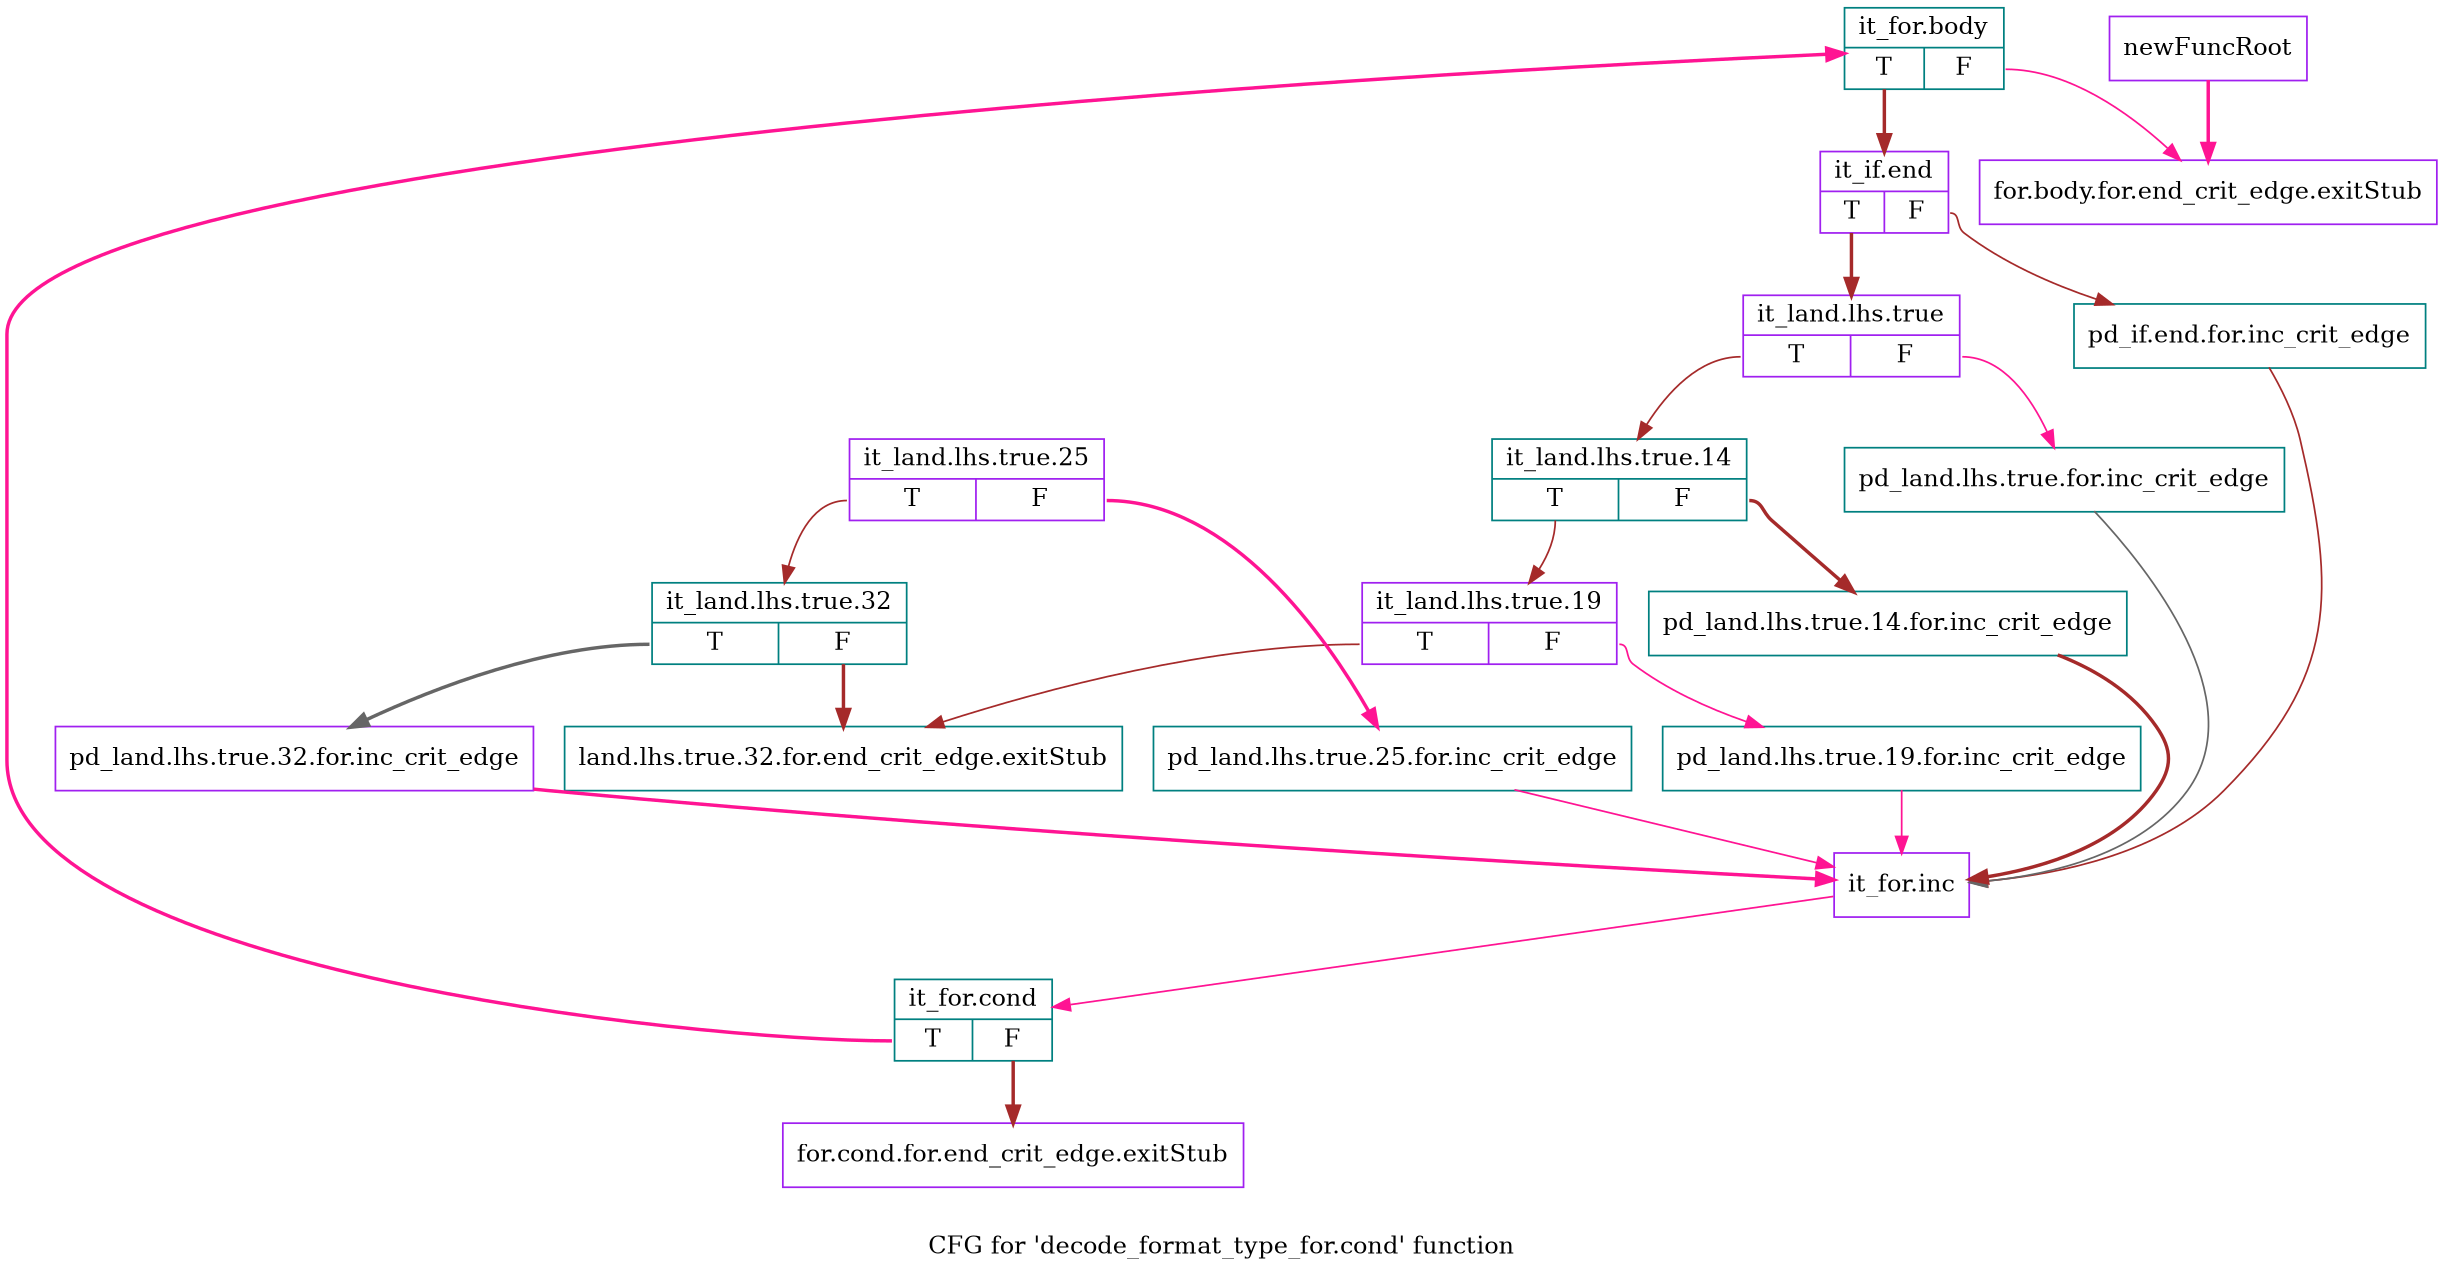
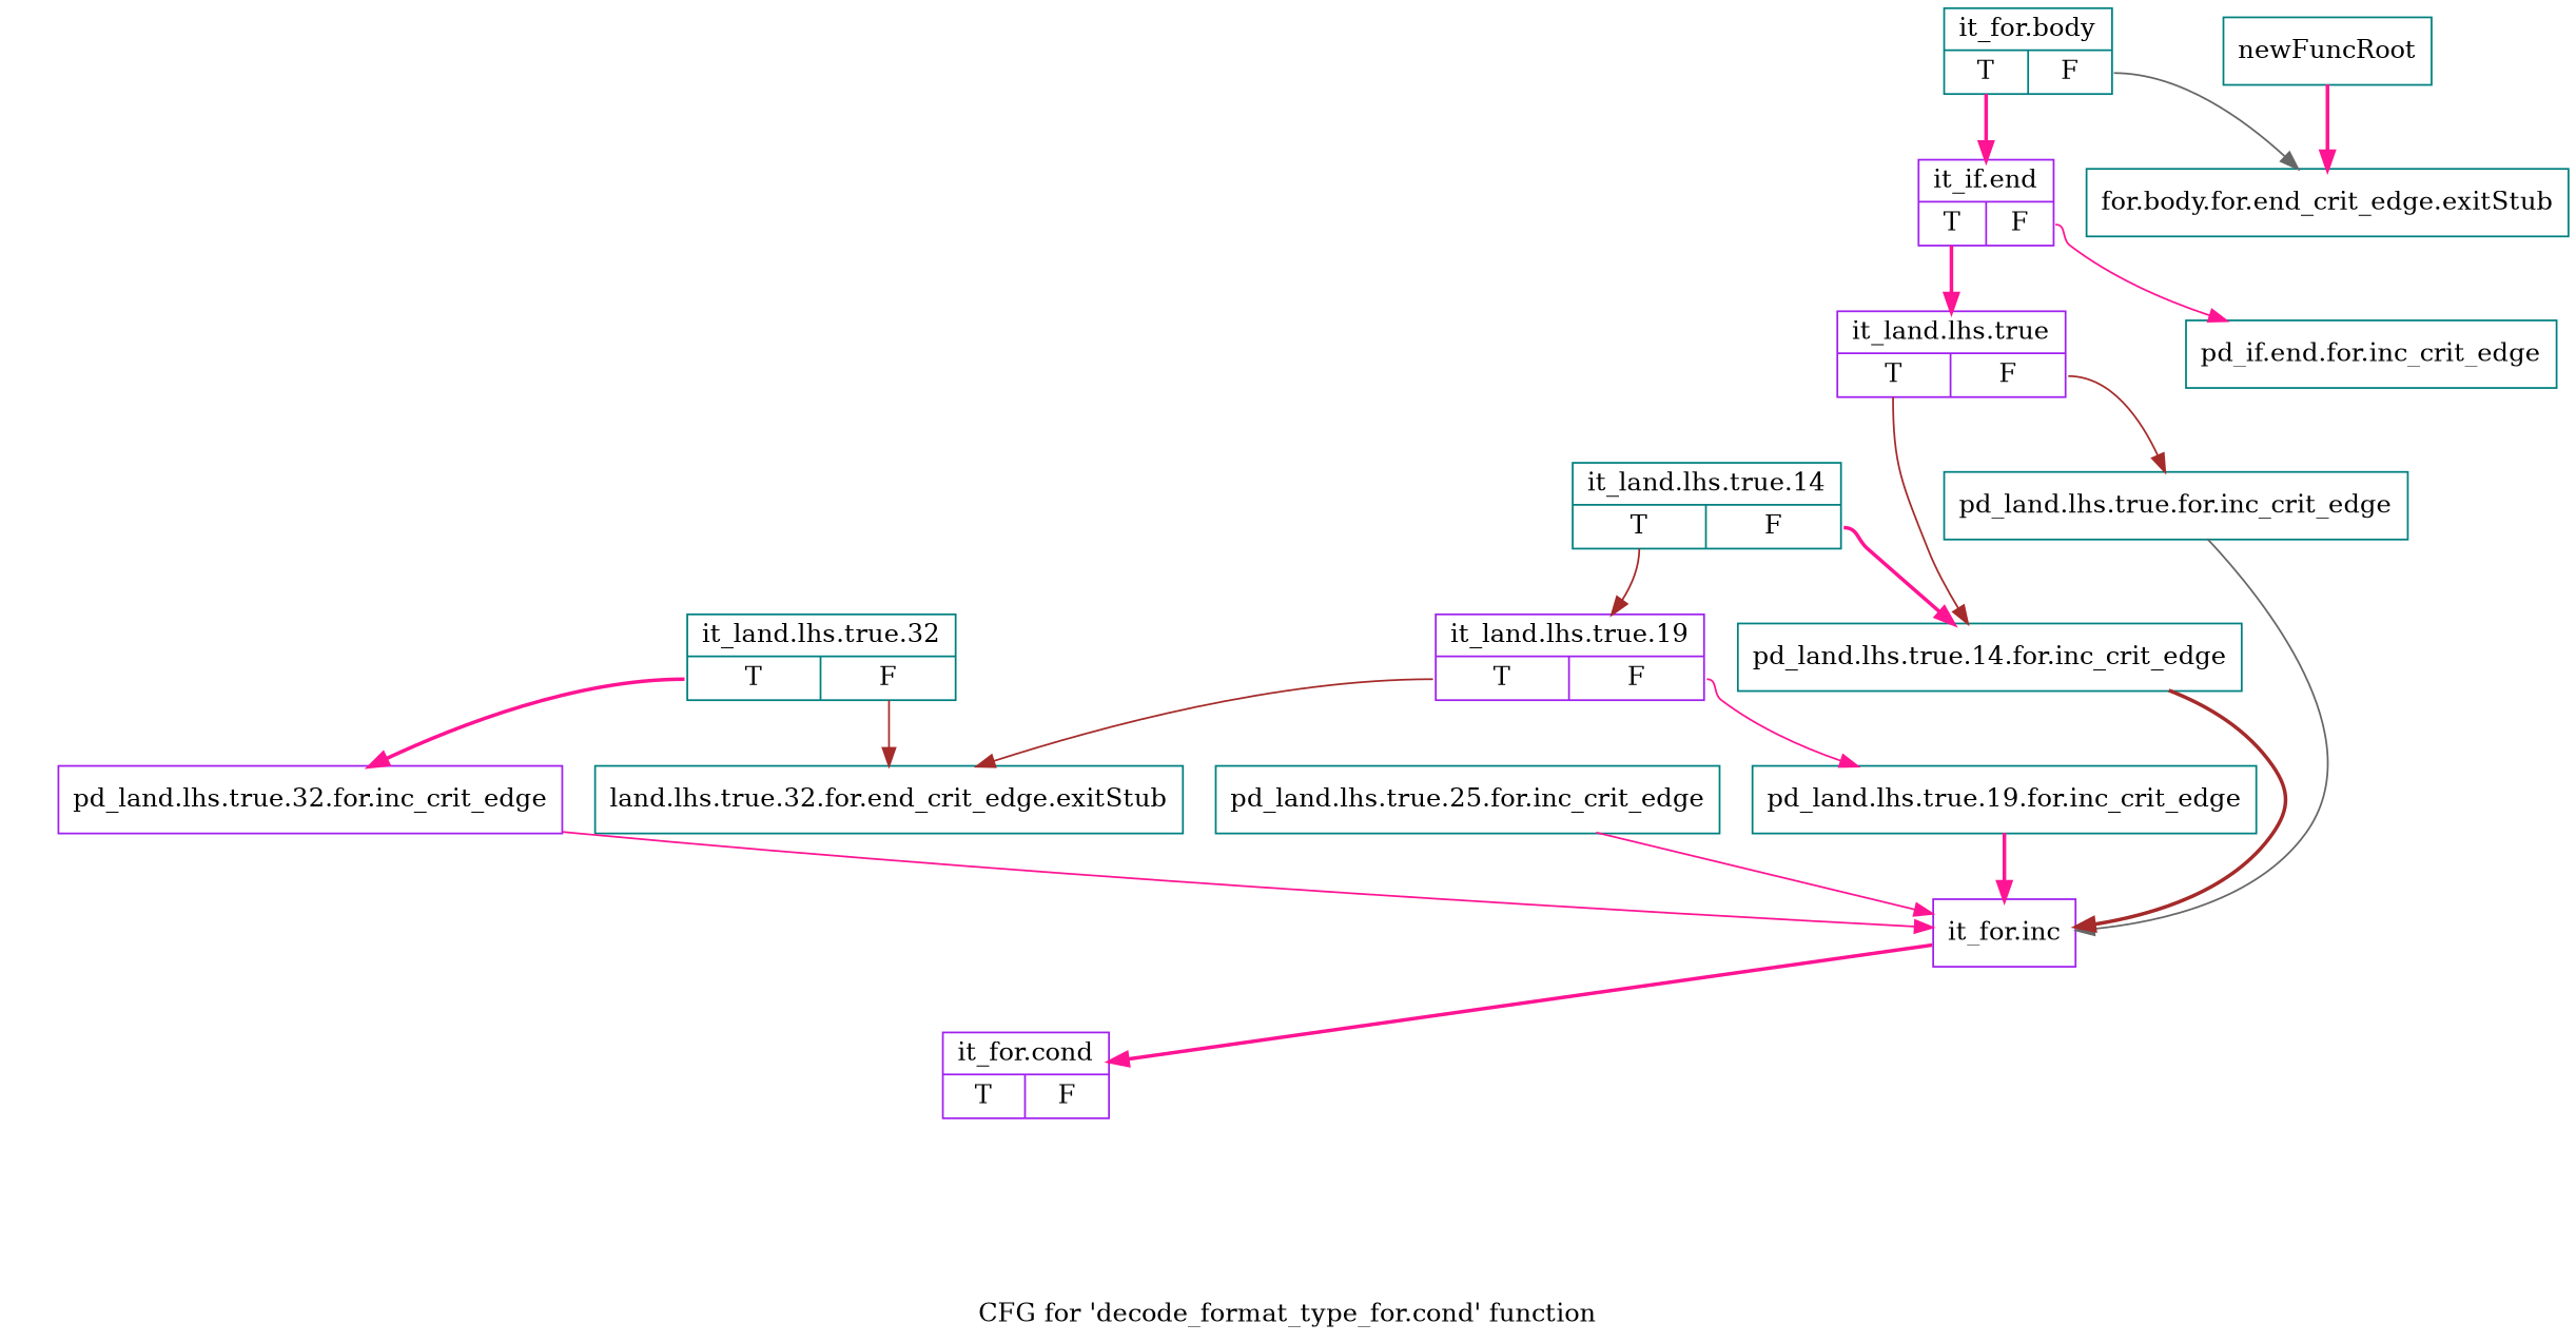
  digraph {
    label="CFG for 'decode_format_type_for.cond' function"
    node [color=teal shape=record]
    edge [color=deeppink style=solid]
-   n1 [color=purple label="{newFuncRoot}"]
-   n2 [color=purple label="{for.body.for.end_crit_edge.exitStub}"]
-   n3 [label="{it_for.cond|{<s0>T|<s1>F}}"]
-   n4 [color=purple label="{for.cond.for.end_crit_edge.exitStub}"]
+   n1 [label="{newFuncRoot}"]
+   n2 [label="{for.body.for.end_crit_edge.exitStub}"]
+   n3 [color=purple label="{it_for.cond|{<s0>T|<s1>F}}"]
    n5 [label="{it_for.body|{<s0>T|<s1>F}}"]
    n6 [color=purple label="{it_if.end|{<s0>T|<s1>F}}"]
    n7 [label="{land.lhs.true.32.for.end_crit_edge.exitStub}"]
    n8 [color=purple label="{it_land.lhs.true|{<s0>T|<s1>F}}"]
    n9 [label="{pd_if.end.for.inc_crit_edge}"]
    n10 [label="{it_land.lhs.true.14|{<s0>T|<s1>F}}"]
    n11 [label="{pd_land.lhs.true.for.inc_crit_edge}"]
    n12 [color=purple label="{it_for.inc}"]
    n13 [color=purple label="{it_land.lhs.true.19|{<s0>T|<s1>F}}"]
    n14 [label="{pd_land.lhs.true.14.for.inc_crit_edge}"]
    n15 [label="{pd_land.lhs.true.19.for.inc_crit_edge}"]
-   n16 [color=purple label="{it_land.lhs.true.25|{<s0>T|<s1>F}}"]
    n17 [label="{it_land.lhs.true.32|{<s0>T|<s1>F}}"]
    n18 [label="{pd_land.lhs.true.25.for.inc_crit_edge}"]
    n19 [color=purple label="{pd_land.lhs.true.32.for.inc_crit_edge}"]
    n1 -> n2 [style=bold]
-   n3 -> n4 [color=brown style=bold tailport=s1]
-   n3 -> n5 [style=bold tailport=s0]
-   n5 -> n2 [tailport=s1]
-   n5 -> n6 [color=brown style=bold tailport=s0]
-   n6 -> n8 [color=brown style=bold tailport=s0]
-   n6 -> n9 [color=brown tailport=s1]
-   n8 -> n10 [color=brown tailport=s0]
-   n8 -> n11 [tailport=s1]
-   n9 -> n12 [color=brown]
+   n5 -> n2 [color=gray40 tailport=s1]
+   n5 -> n6 [style=bold tailport=s0]
+   n6 -> n8 [style=bold tailport=s0]
+   n6 -> n9 [tailport=s1]
+   n8 -> n14 [color=brown tailport=s0]
+   n8 -> n11 [color=brown tailport=s1]
    n10 -> n13 [color=brown tailport=s0]
-   n10 -> n14 [color=brown style=bold tailport=s1]
+   n10 -> n14 [style=bold tailport=s1]
    n11 -> n12 [color=gray40]
-   n12 -> n3
+   n12 -> n3 [style=bold]
    n13 -> n7 [color=brown tailport=s0]
    n13 -> n15 [tailport=s1]
    n14 -> n12 [color=brown style=bold]
-   n15 -> n12
-   n16 -> n17 [color=brown tailport=s0]
-   n16 -> n18 [style=bold tailport=s1]
-   n17 -> n7 [color=brown style=bold tailport=s1]
-   n17 -> n19 [color=gray40 style=bold tailport=s0]
+   n15 -> n12 [style=bold]
+   n17 -> n7 [color=brown tailport=s1]
+   n17 -> n19 [style=bold tailport=s0]
    n18 -> n12
-   n19 -> n12 [style=bold]
+   n19 -> n12
  }
